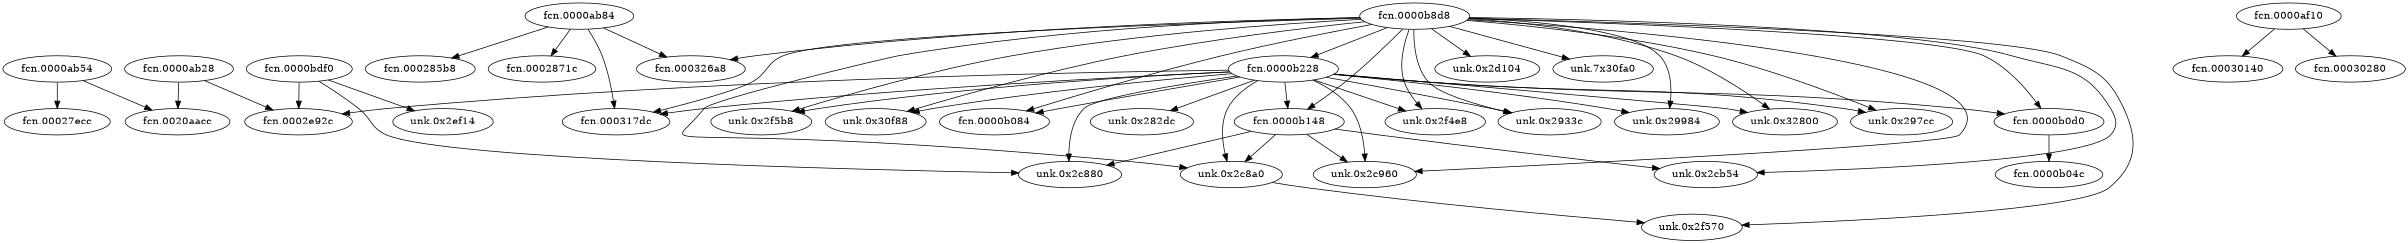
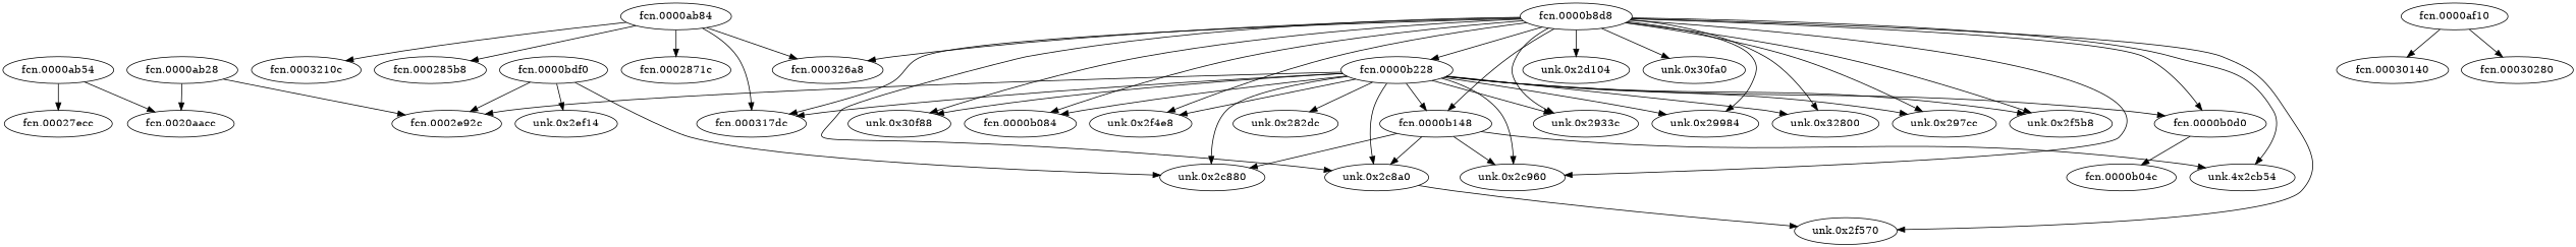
  digraph {
    n1 [label="fcn.0000ab54"]
    n2 [label="fcn.0020aacc"]
    n3 [label="fcn.00027ecc"]
    n4 [label="fcn.0000ab84"]
+   n5 [label="fcn.0003210c"]
    n6 [label="fcn.000285b8"]
    n7 [label="fcn.000326a8"]
    n8 [label="fcn.0002871c"]
    n9 [label="fcn.000317dc"]
    n10 [label="fcn.0000af10"]
    n11 [label="fcn.00030140"]
    n12 [label="fcn.00030280"]
    n13 [label="fcn.0000b148"]
    n14 [label="unk.0x2c8a0"]
-   n15 [label="unk.0x2cb54"]
+   n15 [label="unk.4x2cb54"]
    n16 [label="unk.0x2c960"]
    n17 [label="unk.0x2c880"]
    n18 [label="unk.0x2f570"]
    n19 [label="fcn.0000b0d0"]
    n20 [label="fcn.0000b04c"]
    n21 [label="fcn.0000b228"]
    n22 [label="fcn.0002e92c"]
    n23 [label="unk.0x2f5b8"]
    n24 [label="unk.0x30f88"]
    n25 [label="fcn.0000b084"]
    n26 [label="unk.0x2f4e8"]
    n27 [label="unk.0x2933c"]
    n28 [label="unk.0x29984"]
    n29 [label="unk.0x32800"]
    n30 [label="unk.0x282dc"]
    n31 [label="unk.0x297cc"]
    n32 [label="unk.0x2d104"]
    n33 [label="fcn.0000bdf0"]
    n34 [label="unk.0x2ef14"]
    n35 [label="fcn.0000b8d8"]
-   n36 [label="unk.7x30fa0"]
+   n36 [label="unk.0x30fa0"]
    n37 [label="fcn.0000ab28"]
    n1 -> n2
    n1 -> n3
+   n4 -> n5
    n4 -> n6
    n4 -> n7
    n4 -> n8
    n4 -> n9
    n10 -> n11
    n10 -> n12
    n13 -> n14
    n13 -> n15
    n13 -> n16
    n13 -> n17
    n14 -> n18
    n19 -> n20
    n21 -> n9
    n21 -> n13
    n21 -> n14
    n21 -> n16
    n21 -> n17
    n21 -> n19
    n21 -> n22
    n21 -> n23
    n21 -> n24
    n21 -> n25
    n21 -> n26
    n21 -> n27
    n21 -> n28
    n21 -> n29
    n21 -> n30
    n21 -> n31
    n33 -> n17
    n33 -> n22
    n33 -> n34
    n35 -> n7
    n35 -> n9
    n35 -> n13
    n35 -> n14
    n35 -> n15
    n35 -> n16
    n35 -> n18
    n35 -> n19
    n35 -> n21
    n35 -> n23
    n35 -> n24
    n35 -> n25
    n35 -> n26
    n35 -> n27
    n35 -> n28
    n35 -> n29
    n35 -> n31
    n35 -> n32
    n35 -> n36
    n37 -> n2
    n37 -> n22
  }
